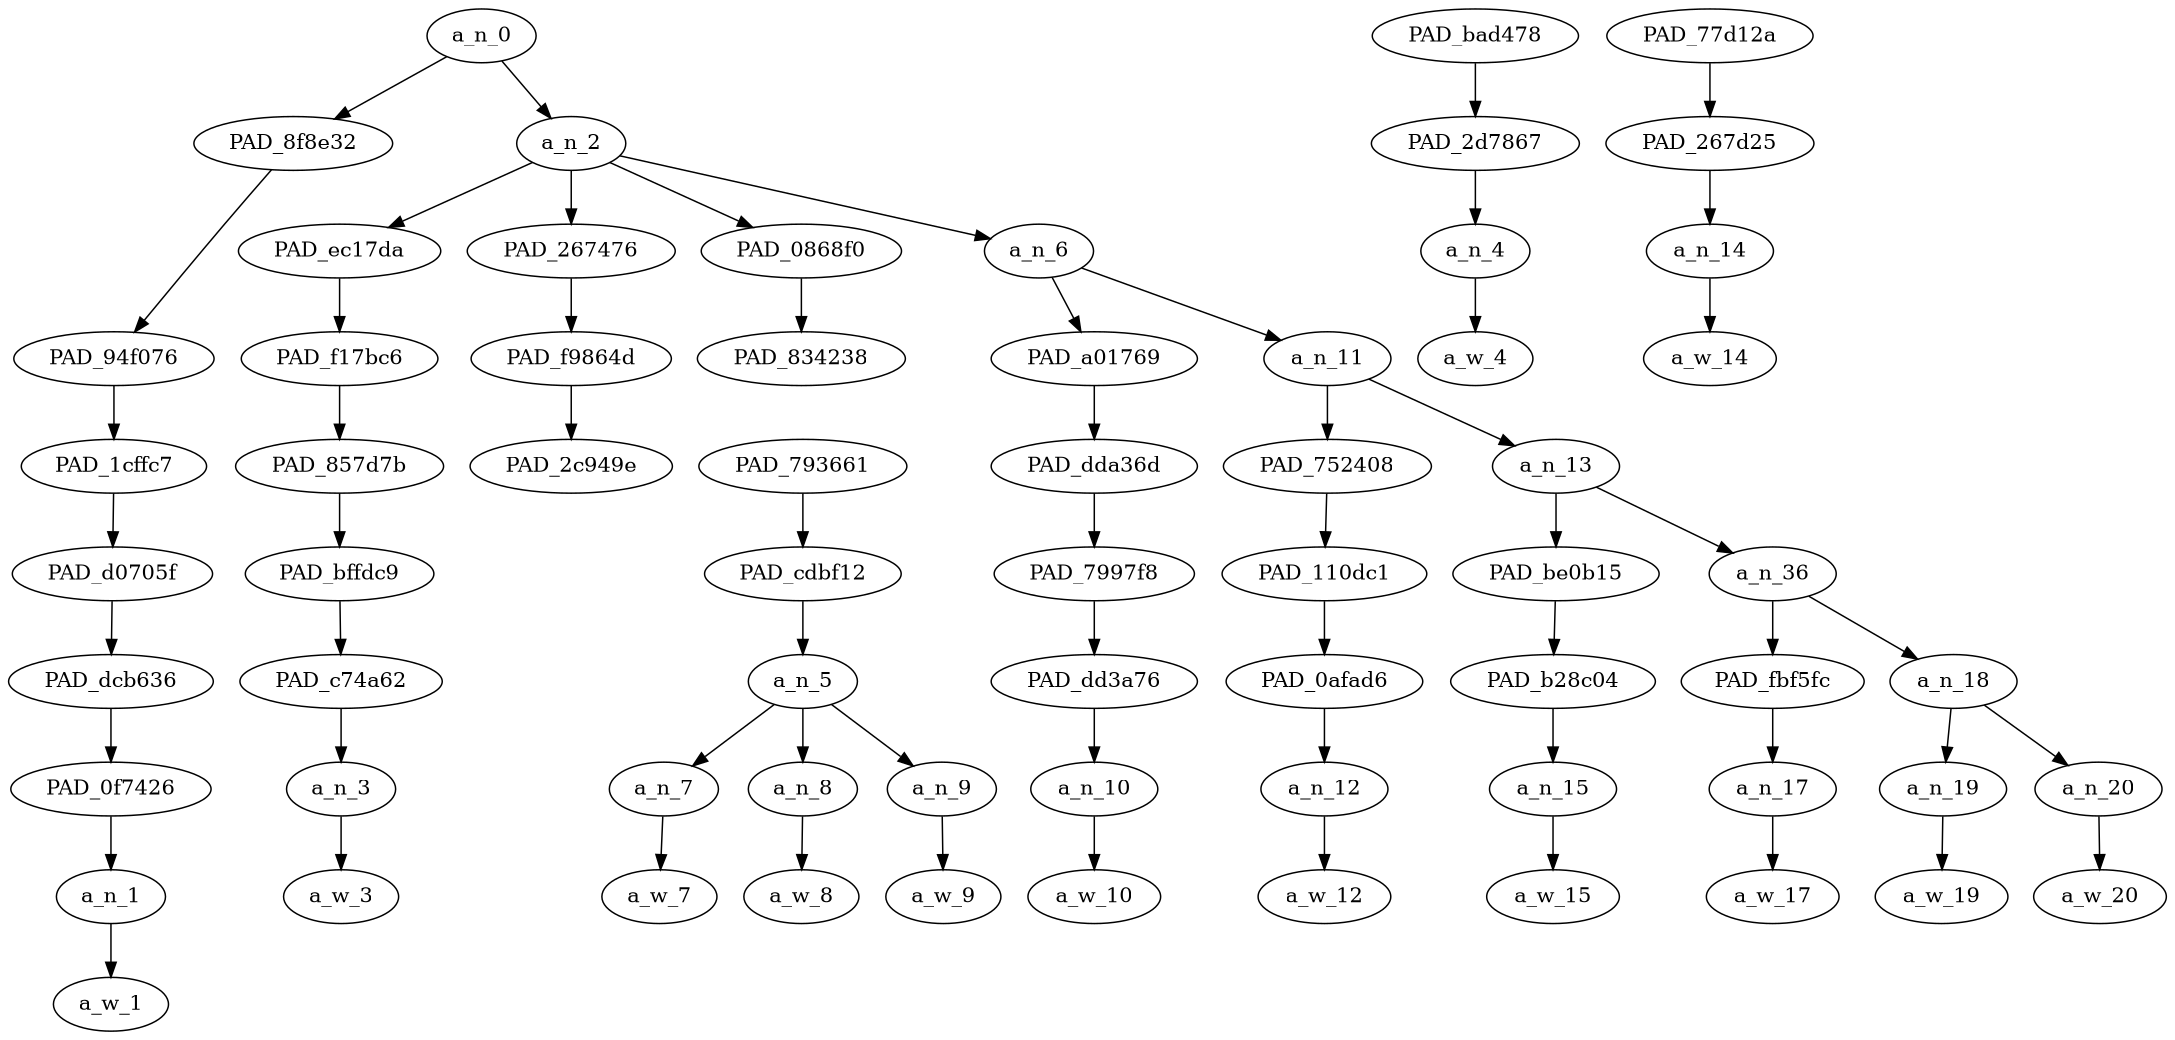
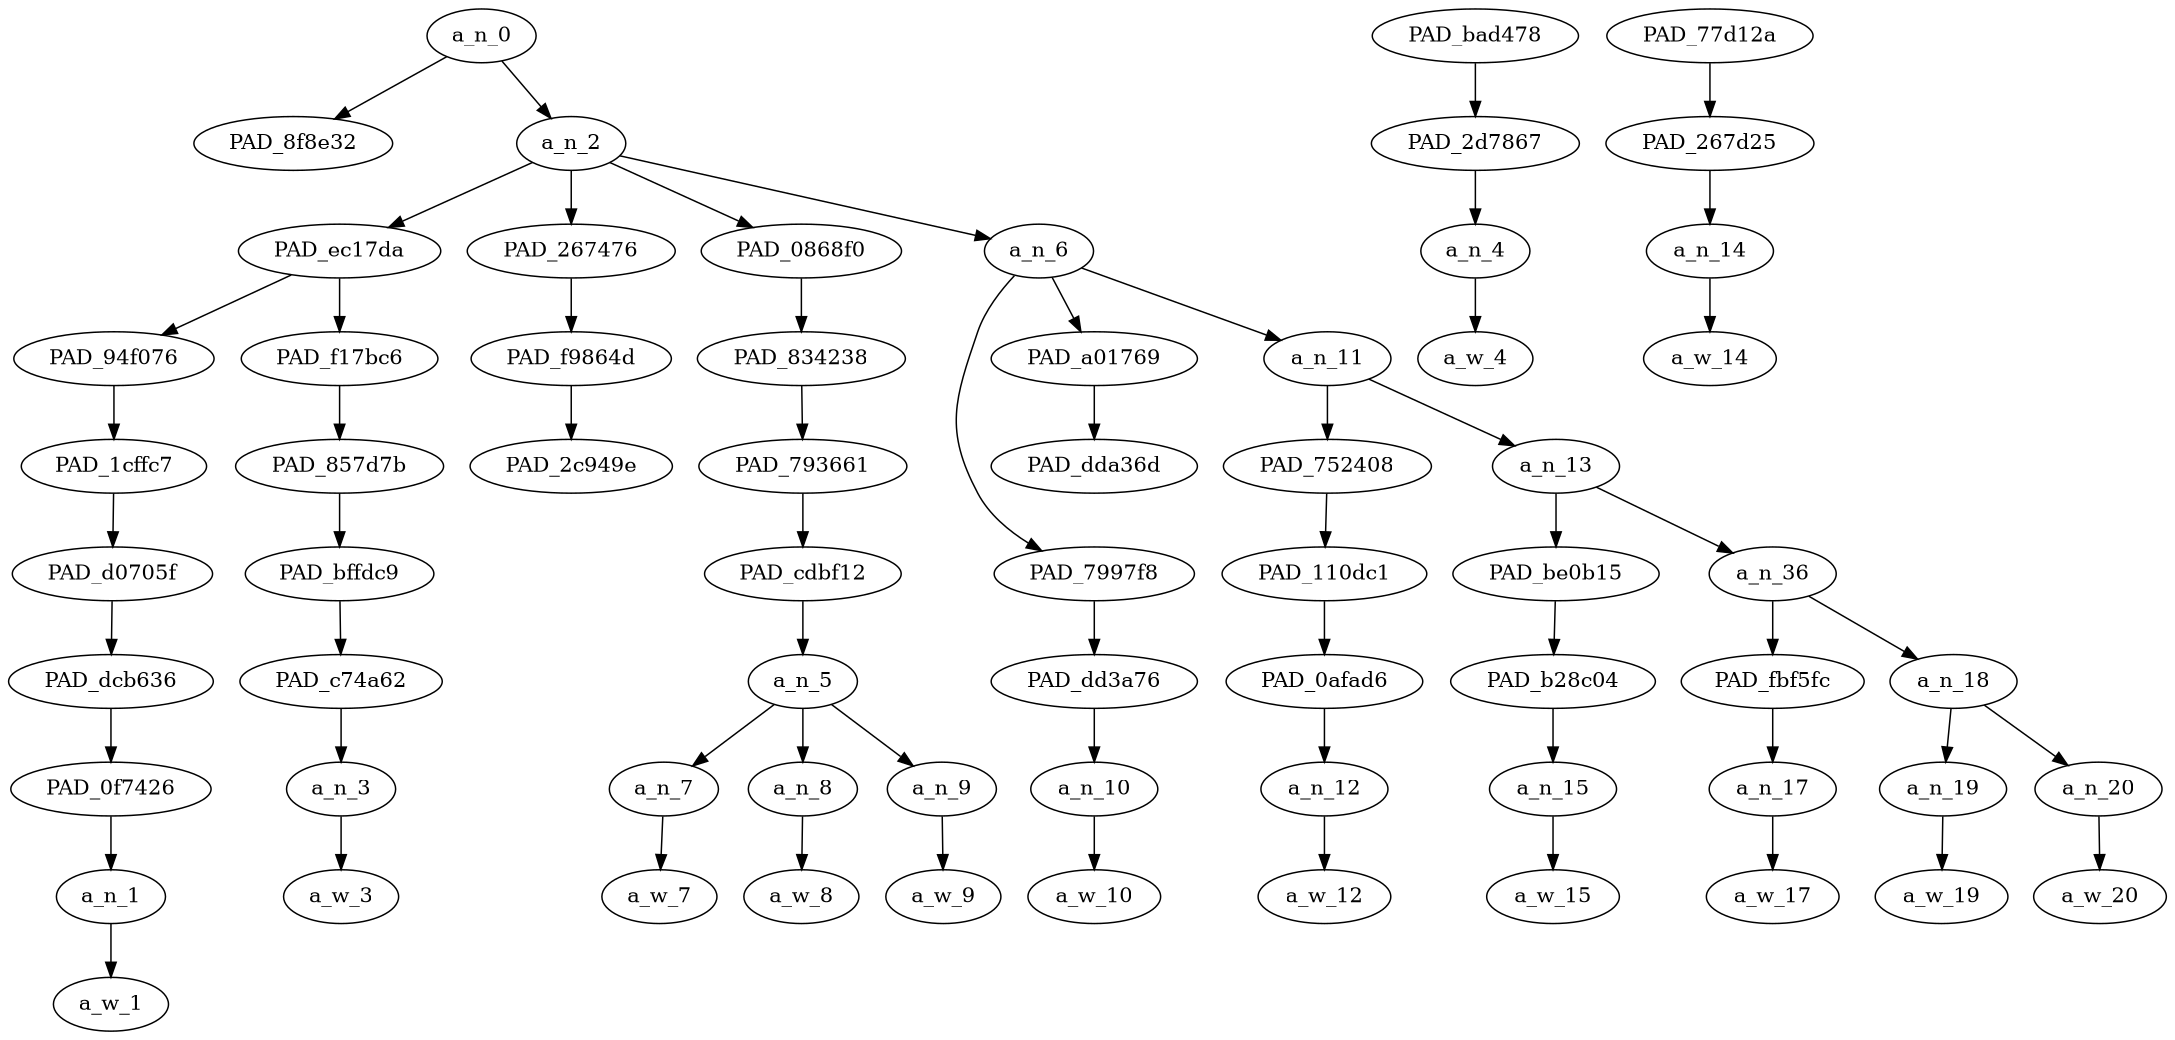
  strict digraph {
    node [div_dir=-1 index=0 level=1 text_span="[0]" value=0.12990459]
    a_n_0 [level=8 text_span="[0, 1, 2, 3, 4, 5, 6, 7, 8, 9, 10, 11, 12]" value=0.99999997]
    PAD_8f8e32 [level=7]
    a_n_2 [index=1 level=7 text_span="[1, 2, 3, 4, 5, 6, 7, 8, 9, 10, 11, 12]" value=0.86988106]
    PAD_94f076 [level=6]
    PAD_ec17da [index=1 level=6 text_span="[1]" value=0.04629441]
    PAD_267476 [div_dir=1 index=2 level=6 text_span="[2]" value=0.04756721]
    PAD_0868f0 [index=3 level=6 text_span="[3, 4, 5]" value=0.57270122]
    a_n_6 [div_dir=1 index=4 level=6 text_span="[6, 7, 8, 9, 10, 11, 12]" value=0.20324733]
    PAD_1cffc7 [level=5]
    PAD_f17bc6 [index=1 level=5 text_span="[1]" value=0.04629441]
    PAD_f9864d [div_dir=1 index=2 level=5 text_span="[2]" value=0.04756721]
    PAD_834238 [index=3 level=5 text_span="[3, 4, 5]" value=0.57270122]
    PAD_a01769 [index=4 level=5 text_span="[6]" value=0.03219843]
    a_n_11 [div_dir=1 index=5 level=5 text_span="[7, 8, 9, 10, 11, 12]" value=0.17104810]
    PAD_d0705f [level=4]
    PAD_dcb636 [level=3]
    PAD_0f7426 [level=2]
    a_n_1
    a_w_1 [div_dir=0 level=0 value=dyke]
    PAD_857d7b [index=1 level=4 text_span="[1]" value=0.04629441]
    PAD_2c949e [div_dir=1 index=2 level=4 text_span="[2]" value=0.04756721]
    PAD_793661 [index=3 level=4 text_span="[3, 4, 5]" value=0.57270122]
    PAD_dda36d [index=4 level=4 text_span="[6]" value=0.03219843]
    PAD_752408 [div_dir=1 index=5 level=4 text_span="[7]" value=0.02187316]
    a_n_13 [div_dir=1 index=6 level=4 text_span="[8, 9, 10, 11, 12]" value=0.14916076]
    PAD_bffdc9 [index=1 level=3 text_span="[1]" value=0.04629441]
    PAD_c74a62 [index=1 level=2 text_span="[1]" value=0.04629441]
    a_n_3 [index=1 text_span="[1]" value=0.04629441]
    a_w_3 [div_dir=0 index=1 level=0 text_span="[1]" value=call]
    PAD_bad478 [div_dir=1 index=2 level=3 text_span="[2]" value=0.04756721]
    PAD_2d7867 [div_dir=1 index=2 level=2 text_span="[2]" value=0.04756721]
    a_n_4 [div_dir=1 index=2 text_span="[2]" value=0.04756721]
    a_w_4 [div_dir=0 index=2 level=0 text_span="[2]" value=me]
    PAD_cdbf12 [index=3 level=3 text_span="[3, 4, 5]" value=0.57270122]
    a_n_5 [index=3 level=2 text_span="[3, 4, 5]" value=0.57270122]
    a_n_7 [index=3 text_span="[3]" value=0.08576453]
    a_n_8 [index=4 text_span="[4]" value=0.40050316]
    a_n_9 [index=5 text_span="[5]" value=0.08629072]
    a_w_7 [div_dir=0 index=3 level=0 text_span="[3]" value=c]
    a_w_8 [div_dir=0 index=4 level=0 text_span="[4]" value=murda]
    a_w_9 [div_dir=0 index=5 level=0 text_span="[5]" value=girl]
    PAD_7997f8 [index=4 level=3 text_span="[6]" value=0.03219843]
    PAD_110dc1 [div_dir=1 index=5 level=3 text_span="[7]" value=0.02187316]
    PAD_be0b15 [div_dir=1 index=7 level=3 text_span="[9]" value=0.01688261]
    n45 [index=8 label=a_n_36 level=3 text_span="[10, 11, 12]" value=0.11564129]
    PAD_dd3a76 [index=4 level=2 text_span="[6]" value=0.03219843]
    a_n_10 [index=6 text_span="[6]" value=0.03219843]
    a_w_10 [div_dir=0 index=6 level=0 text_span="[6]" value=if]
    PAD_0afad6 [div_dir=1 index=5 level=2 text_span="[7]" value=0.02187316]
    PAD_77d12a [div_dir=1 index=6 level=3 text_span="[8]" value=0.01662561]
    PAD_267d25 [div_dir=1 index=6 level=2 text_span="[8]" value=0.01662561]
    PAD_b28c04 [div_dir=1 index=7 level=2 text_span="[9]" value=0.01688261]
    PAD_fbf5fc [div_dir=1 index=8 level=2 text_span="[10]" value=0.02372019]
    a_n_18 [index=9 level=2 text_span="[11, 12]" value=0.09187302]
    a_n_12 [div_dir=1 index=7 text_span="[7]" value=0.02187316]
    a_w_12 [div_dir=0 index=7 level=0 text_span="[7]" value=you]
    a_n_14 [div_dir=1 index=8 text_span="[8]" value=0.01662561]
    a_n_15 [div_dir=1 index=9 text_span="[9]" value=0.01688261]
    a_n_17 [div_dir=1 index=10 text_span="[10]" value=0.02372019]
    a_n_19 [div_dir=1 index=11 text_span="[11]" value=0.02845576]
    a_n_20 [index=12 text_span="[12]" value=0.06333781]
    a_w_14 [div_dir=0 index=8 level=0 text_span="[8]" value=do]
    a_w_15 [div_dir=0 index=9 level=0 text_span="[9]" value=not]
    a_w_17 [div_dir=0 index=10 level=0 text_span="[10]" value=get]
    a_w_19 [div_dir=0 index=11 level=0 text_span="[11]" value=the]
    a_w_20 [div_dir=0 index=12 level=0 text_span="[12]" value=fuck]
    a_n_0 -> PAD_8f8e32
    a_n_0 -> a_n_2
-   PAD_8f8e32 -> PAD_94f076
+   PAD_ec17da -> PAD_94f076
    a_n_2 -> PAD_ec17da
    a_n_2 -> PAD_267476
    a_n_2 -> PAD_0868f0
    a_n_2 -> a_n_6
    PAD_94f076 -> PAD_1cffc7
    PAD_ec17da -> PAD_f17bc6
    PAD_267476 -> PAD_f9864d
    PAD_0868f0 -> PAD_834238
    a_n_6 -> PAD_a01769
    a_n_6 -> a_n_11
    PAD_1cffc7 -> PAD_d0705f
    PAD_f17bc6 -> PAD_857d7b
    PAD_f9864d -> PAD_2c949e
+   PAD_834238 -> PAD_793661
    PAD_a01769 -> PAD_dda36d
    a_n_11 -> PAD_752408
    a_n_11 -> a_n_13
    PAD_d0705f -> PAD_dcb636
    PAD_dcb636 -> PAD_0f7426
    PAD_0f7426 -> a_n_1
    a_n_1 -> a_w_1
    PAD_857d7b -> PAD_bffdc9
    PAD_793661 -> PAD_cdbf12
-   PAD_dda36d -> PAD_7997f8
+   a_n_6 -> PAD_7997f8
    PAD_752408 -> PAD_110dc1
    a_n_13 -> PAD_be0b15
    a_n_13 -> n45
    PAD_bffdc9 -> PAD_c74a62
    PAD_c74a62 -> a_n_3
    a_n_3 -> a_w_3
    PAD_bad478 -> PAD_2d7867
    PAD_2d7867 -> a_n_4
    a_n_4 -> a_w_4
    PAD_cdbf12 -> a_n_5
    a_n_5 -> a_n_7
    a_n_5 -> a_n_8
    a_n_5 -> a_n_9
    a_n_7 -> a_w_7
    a_n_8 -> a_w_8
    a_n_9 -> a_w_9
    PAD_7997f8 -> PAD_dd3a76
    PAD_110dc1 -> PAD_0afad6
    PAD_be0b15 -> PAD_b28c04
    n45 -> PAD_fbf5fc
    n45 -> a_n_18
    PAD_dd3a76 -> a_n_10
    a_n_10 -> a_w_10
    PAD_0afad6 -> a_n_12
    PAD_77d12a -> PAD_267d25
    PAD_267d25 -> a_n_14
    PAD_b28c04 -> a_n_15
    PAD_fbf5fc -> a_n_17
    a_n_18 -> a_n_19
    a_n_18 -> a_n_20
    a_n_12 -> a_w_12
    a_n_14 -> a_w_14
    a_n_15 -> a_w_15
    a_n_17 -> a_w_17
    a_n_19 -> a_w_19
    a_n_20 -> a_w_20
  }
